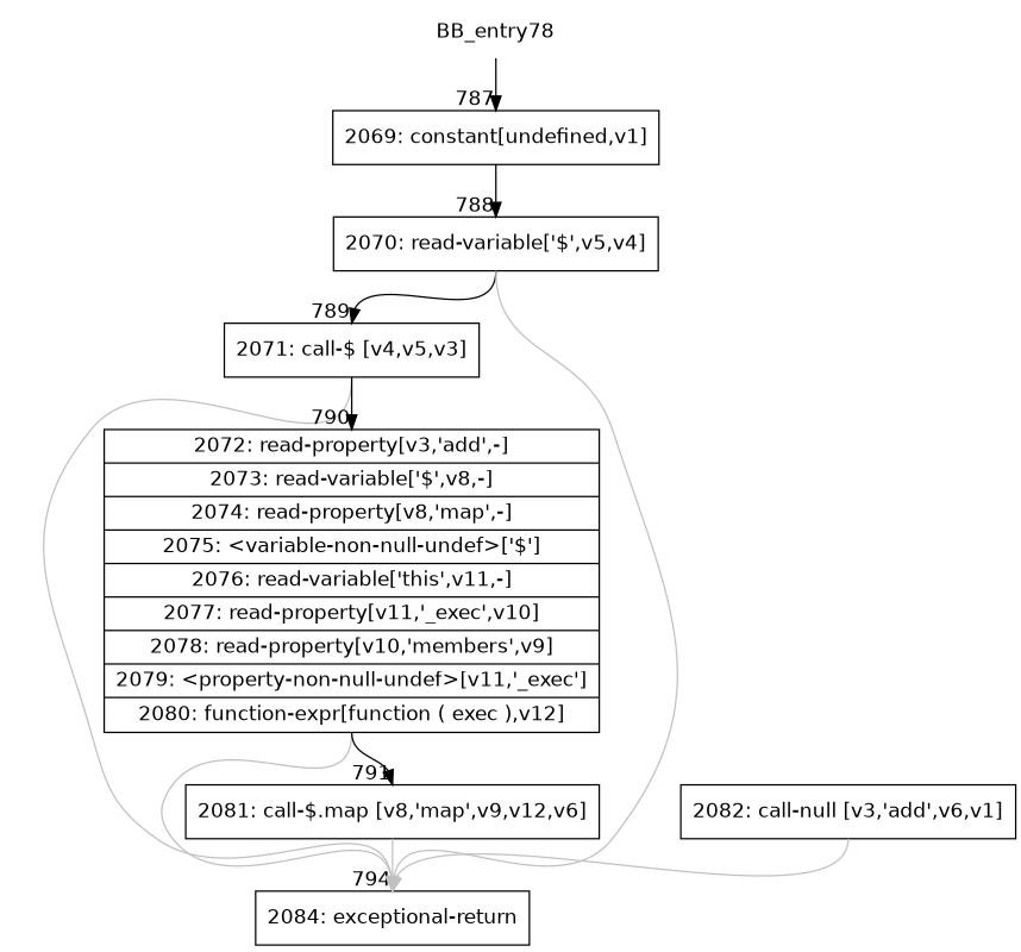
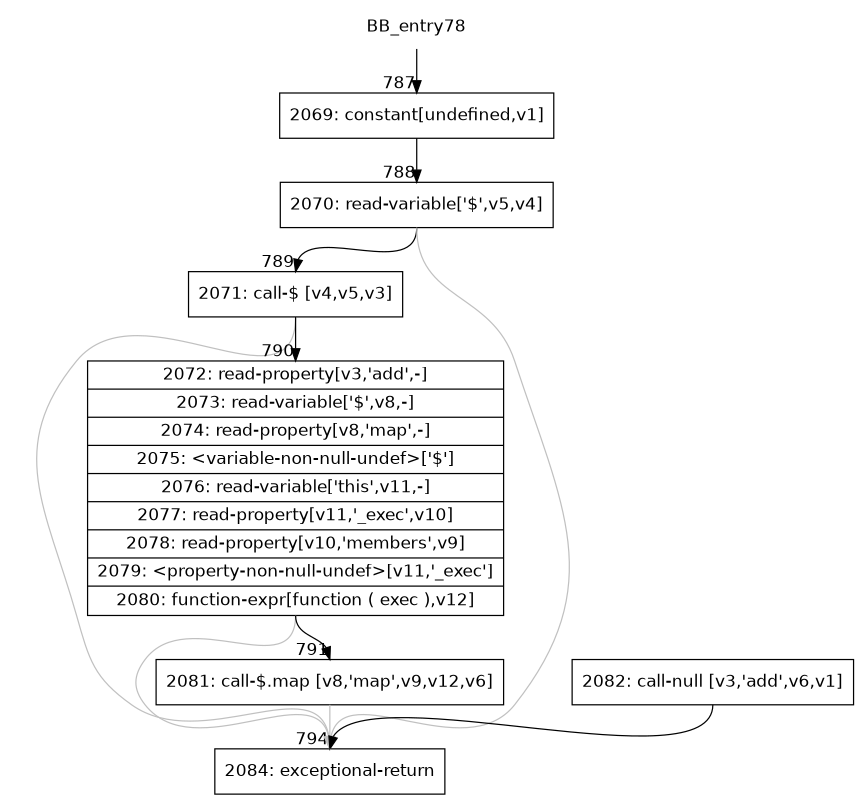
  digraph {
    fontname="DejaVu Sans"
    rankdir=TD
    node [fontname="DejaVu Sans" shape=record]
    edge [fontname="DejaVu Sans" headport=n tailport=s]
    BB_entry78 [shape=none]
    n2 [label="{2069: constant[undefined,v1]}"]
    n3 [label="{2070: read-variable['$',v5,v4]}"]
    n4 [label="{2071: call-$ [v4,v5,v3]}"]
    n5 [label="{2084: exceptional-return}"]
    n6 [label="{2072: read-property[v3,'add',-]|2073: read-variable['$',v8,-]|2074: read-property[v8,'map',-]|2075: \<variable-non-null-undef\>['$']|2076: read-variable['this',v11,-]|2077: read-property[v11,'_exec',v10]|2078: read-property[v10,'members',v9]|2079: \<property-non-null-undef\>[v11,'_exec']|2080: function-expr[function ( exec ),v12]}"]
    n7 [label="{2081: call-$.map [v8,'map',v9,v12,v6]}"]
    n8 [label="{2082: call-null [v3,'add',v6,v1]}"]
    BB_entry78 -> n2 [headlabel="    787"]
    n2 -> n3 [headlabel="      788"]
    n3 -> n4 [headlabel="      789"]
    n3 -> n5 [color=gray headlabel="      794"]
    n4 -> n5 [color=gray]
    n4 -> n6 [headlabel="      790"]
    n6 -> n5 [color=gray]
    n6 -> n7 [headlabel="      791"]
    n7 -> n5 [color=gray]
-   n8 -> n5 [color=gray]
+   n8 -> n5 [color=black]
  }
